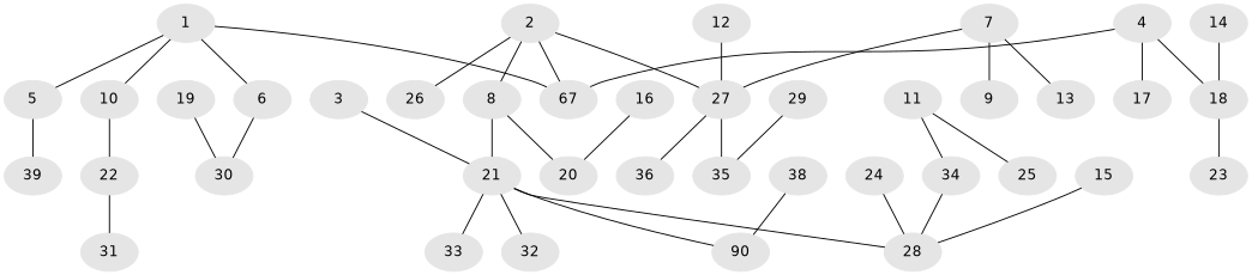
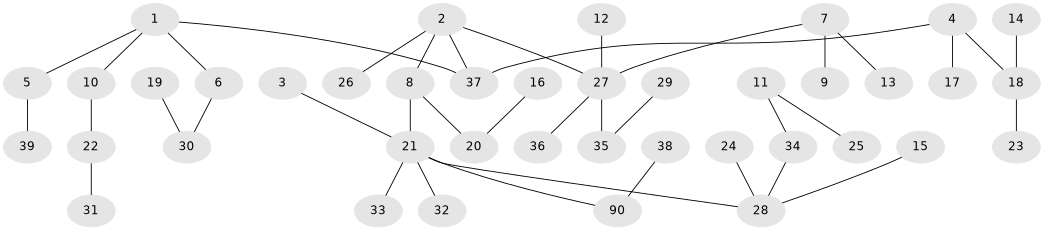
  graph {
    fontname="DejaVu Sans"
    node [color=gray90 fontname="DejaVu Sans" style=filled]
    edge [fontname="DejaVu Sans" weight=1.0]
    1
    5
    6
    10
-   37 [label=67]
+   37
    39
    30
    22
    2
    8
    26
    27
    21
    20
    35
    36
    3
    28
    32
    33
    n21 [label=90]
    4
    17
    18
    23
    7
    9
    13
    31
    11
    25
    34
    12
    14
    15
    16
    19
    24
    29
    38
    1 -- 5
    1 -- 6
    1 -- 10
    1 -- 37
    5 -- 39
    6 -- 30
    10 -- 22
    22 -- 31
    2 -- 37
    2 -- 8
    2 -- 26
    2 -- 27
    8 -- 21
    8 -- 20
    27 -- 35
    27 -- 36
    21 -- 28
    21 -- 32
    21 -- 33
    21 -- n21
    3 -- 21
    4 -- 37
    4 -- 17
    4 -- 18
    18 -- 23
    7 -- 27
    7 -- 9
    7 -- 13
    11 -- 25
    11 -- 34
    34 -- 28
    12 -- 27
    14 -- 18
    15 -- 28
    16 -- 20
    19 -- 30
    24 -- 28
    29 -- 35
    38 -- n21
  }
